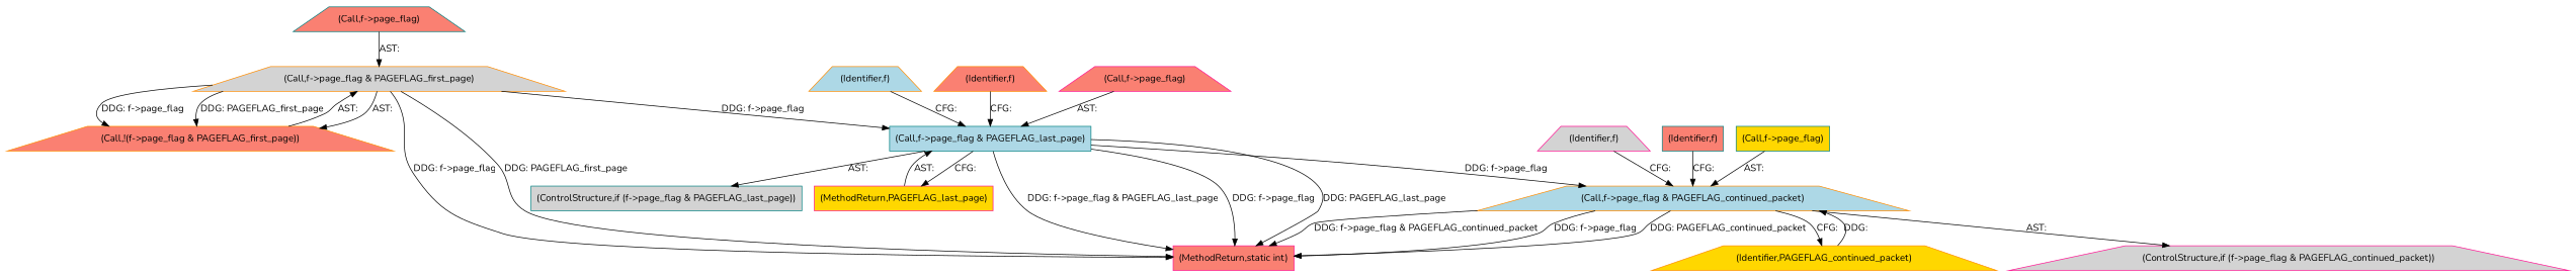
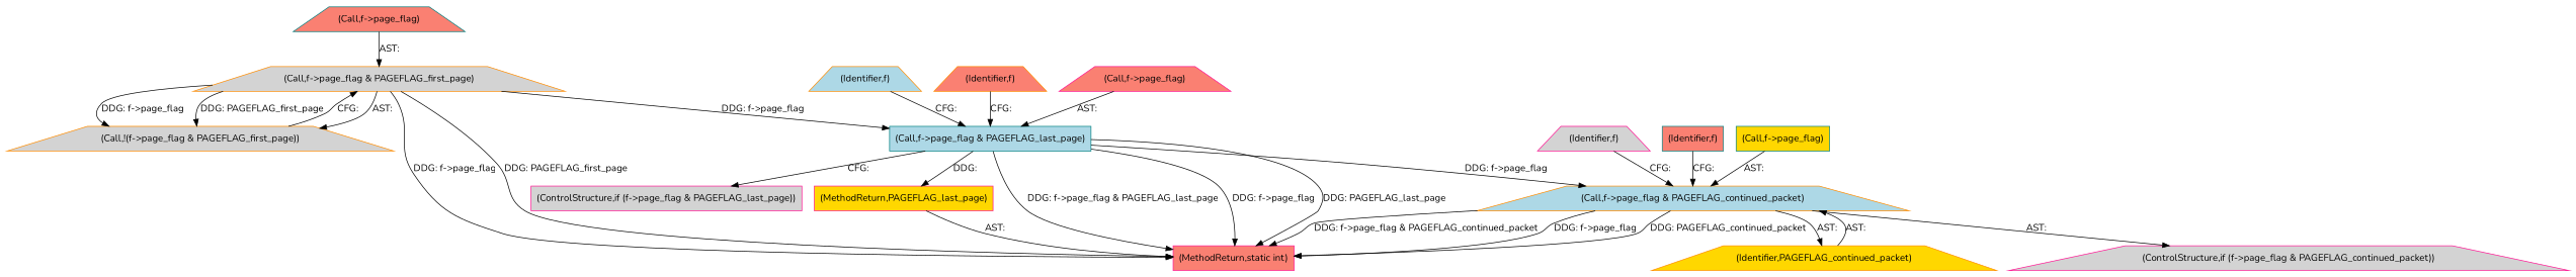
  digraph {
    fontname=Nunito
    node [color=darkorange fillcolor=salmon fontname=Nunito shape=trapezium style=filled]
    edge [fontname=Nunito]
    n1 [fillcolor=lightblue label="(Call,f->page_flag & PAGEFLAG_continued_packet)"]
    n2 [fillcolor=gold label="(Identifier,PAGEFLAG_continued_packet)"]
    n3 [color=deeppink label="(MethodReturn,static int)" shape=box]
    n4 [color=deeppink fillcolor=lightgrey label="(ControlStructure,if (f->page_flag & PAGEFLAG_continued_packet))"]
    n5 [color=teal fillcolor=lightblue label="(Call,f->page_flag & PAGEFLAG_last_page)" shape=box]
    n6 [color=deeppink fillcolor=gold label="(MethodReturn,PAGEFLAG_last_page)" shape=box]
-   n7 [color=teal fillcolor=lightgrey label="(ControlStructure,if (f->page_flag & PAGEFLAG_last_page))" shape=box]
+   n7 [color=deeppink fillcolor=lightgrey label="(ControlStructure,if (f->page_flag & PAGEFLAG_last_page))" shape=box]
    n8 [fillcolor=lightgrey label="(Call,f->page_flag & PAGEFLAG_first_page)"]
-   n9 [label="(Call,!(f->page_flag & PAGEFLAG_first_page))"]
+   n9 [fillcolor=lightgrey label="(Call,!(f->page_flag & PAGEFLAG_first_page))"]
    n10 [color=teal label="(Call,f->page_flag)"]
    n11 [color=deeppink fillcolor=lightgrey label="(Identifier,f)"]
    n12 [fillcolor=lightblue label="(Identifier,f)"]
    n13 [color=teal label="(Identifier,f)" shape=box]
    n14 [label="(Identifier,f)"]
    n15 [color=teal fillcolor=gold label="(Call,f->page_flag)" shape=box]
    n16 [color=deeppink label="(Call,f->page_flag)"]
-   n1 -> n2 [label="CFG: "]
+   n1 -> n2 [label="AST: "]
    n1 -> n3 [label="DDG: f->page_flag & PAGEFLAG_continued_packet"]
    n1 -> n3 [label="DDG: f->page_flag"]
    n1 -> n3 [label="DDG: PAGEFLAG_continued_packet"]
    n1 -> n4 [label="AST: "]
-   n2 -> n1 [label="DDG: "]
+   n2 -> n1 [label="AST: "]
    n5 -> n1 [label="DDG: f->page_flag"]
    n5 -> n3 [label="DDG: f->page_flag & PAGEFLAG_last_page"]
    n5 -> n3 [label="DDG: f->page_flag"]
    n5 -> n3 [label="DDG: PAGEFLAG_last_page"]
-   n5 -> n6 [label="CFG: "]
-   n5 -> n7 [label="AST: "]
-   n6 -> n5 [label="AST: "]
+   n5 -> n6 [label="DDG: "]
+   n5 -> n7 [label="CFG: "]
+   n6 -> n3 [label="AST: "]
    n8 -> n3 [label="DDG: f->page_flag"]
    n8 -> n3 [label="DDG: PAGEFLAG_first_page"]
    n8 -> n5 [label="DDG: f->page_flag"]
    n8 -> n9 [label="AST: "]
    n8 -> n9 [label="DDG: f->page_flag"]
    n8 -> n9 [label="DDG: PAGEFLAG_first_page"]
-   n9 -> n8 [label="AST: "]
+   n9 -> n8 [label="CFG: "]
    n10 -> n8 [label="AST: "]
    n11 -> n1 [label="CFG: "]
    n12 -> n5 [label="CFG: "]
    n13 -> n1 [label="CFG: "]
    n14 -> n5 [label="CFG: "]
    n15 -> n1 [label="AST: "]
    n16 -> n5 [label="AST: "]
  }
